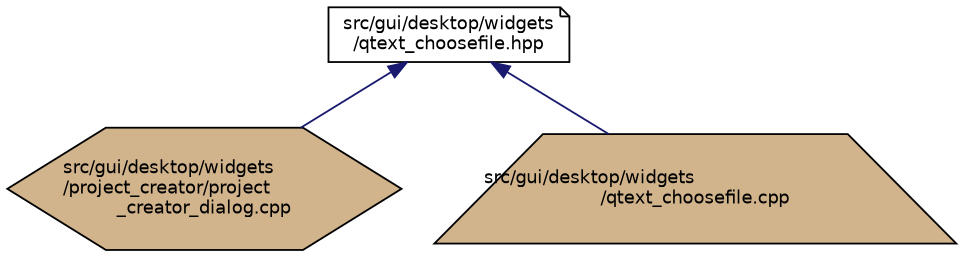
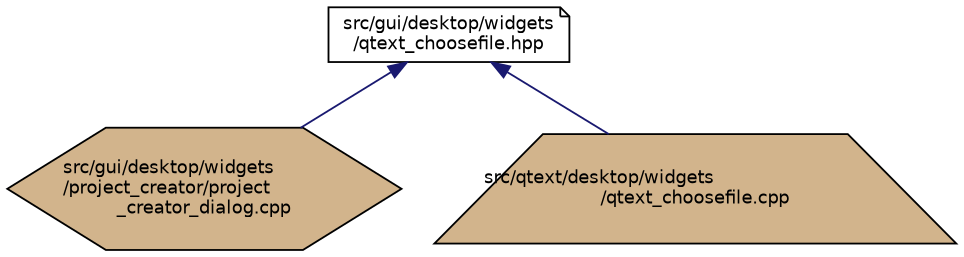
  digraph {
    node [color=black fillcolor=tan fontname=Helvetica fontsize=10 style=filled]
    edge [color=midnightblue dir=back fontname=Helvetica fontsize=10 labelfontname=Helvetica labelfontsize=10 style=solid]
    n1 [fillcolor=white fontcolor=black height=0.2 label="src/gui/desktop/widgets\l/qtext_choosefile.hpp" shape=note width=0.4]
    n2 [height=0.2 label="src/gui/desktop/widgets\l/project_creator/project\l_creator_dialog.cpp" shape=hexagon width=0.4]
-   n3 [height=0.2 label="src/gui/desktop/widgets\l/qtext_choosefile.cpp" shape=trapezium width=0.4]
+   n3 [height=0.2 label="src/qtext/desktop/widgets\l/qtext_choosefile.cpp" shape=trapezium width=0.4]
    n1 -> n2
    n1 -> n3
  }
